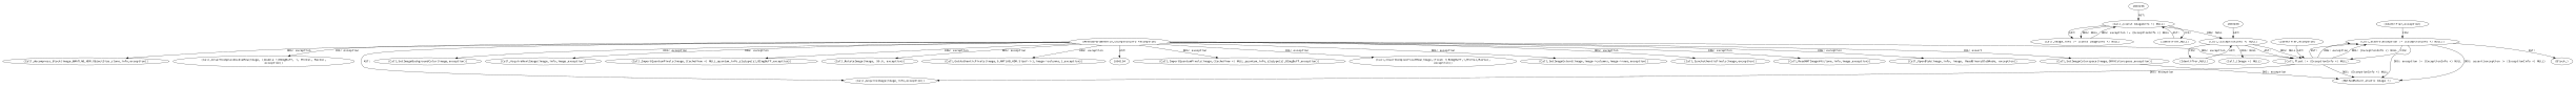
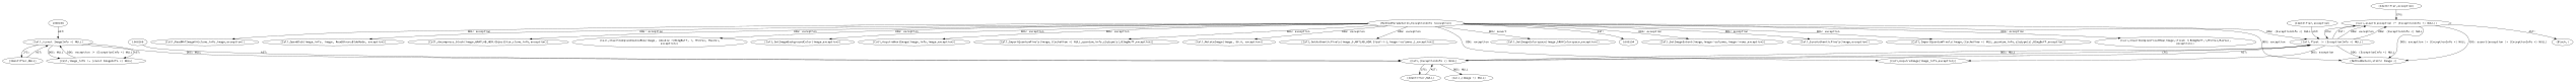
  digraph {
    fontname="Source Code Pro"
    node [fontname="Source Code Pro"]
    edge [fontname="Source Code Pro"]
    n1 [label="(Call,assert(exception != (ExceptionInfo *) NULL))"]
    n2 [label="(Call,float != (ExceptionInfo *) NULL)"]
    n3 [label="(MethodReturn,static Image *)"]
    n4 [label="(Block,)"]
    n5 [label="(Call,(ExceptionInfo *) NULL)"]
    n6 [label="(Call,AcquireImage(image_info,exception))"]
    n7 [label="(Identifier,NULL)"]
    n8 [label="(Call,(Image *) NULL)"]
    n9 [label="(MethodParameterIn,ExceptionInfo *exception)"]
    n10 [label="(Call,SetImageColorspace(image,GRAYColorspace,exception))"]
    n11 [label="(Call,ImportQuantumPixels(image,(CacheView *) NULL,quantum_info,z2qtype[z],BImgBuff,exception))"]
    n12 [label="(Call,InsertComplexFloatRow(image,(float *)BImgBuff,i,MinVal,MaxVal,\n            exception))"]
    n13 [label="(Call,SetImageExtent(image,image->columns,image->rows,exception))"]
    n14 [label="(Call,SyncAuthenticPixels(image,exception))"]
    n15 [label="(Call,ReadMATImageV4(clone_info,image,exception))"]
    n16 [label="(Call,OpenBlob(image_info, image, ReadBinaryBlobMode, exception))"]
    n17 [label="(Call,decompress_block(image,&MATLAB_HDR.ObjectSize,clone_info,exception))"]
    n18 [label="(Call,InsertComplexDoubleRow(image, (double *)BImgBuff, i, MinVal, MaxVal,\n            exception))"]
    n19 [label="(Call,SetImageBackgroundColor(image,exception))"]
    n20 [label="(Call,AcquireNextImage(image_info,image,exception))"]
    n21 [label="(Call,ImportQuantumPixels(image,(CacheView *) NULL,quantum_info,z2qtype[z],BImgBuff,exception))"]
    n22 [label="(Call,RotateImage(image, 90.0, exception))"]
    n23 [label="(Call,GetAuthenticPixels(image,0,MATLAB_HDR.SizeY-i-1,image->columns,1,exception))"]
    1000154
    n25 [label="(Call,(const ImageInfo *) NULL)"]
    n26 [label="(Identifier,NULL)"]
    n27 [label="(Call,image_info != (const ImageInfo *) NULL)"]
    n28 [label="(Identifier,exception)"]
    n29 [label="(Identifier,exception)"]
    1000208
    1000196
    n1 -> n2 [label="CFG: "]
    n1 -> n3 [label="DDG: exception != (ExceptionInfo *) NULL"]
    n1 -> n3 [label="DDG: assert(exception != (ExceptionInfo *) NULL)"]
    n1 -> n4 [label="AST: "]
    n2 -> n1 [label="AST: "]
    n2 -> n1 [label="DDG: exception"]
    n2 -> n1 [label="DDG: (ExceptionInfo *) NULL"]
    n2 -> n3 [label="DDG: (ExceptionInfo *) NULL"]
+   n2 -> n5 [label="CFG: "]
    n2 -> n6 [label="DDG: exception"]
    n5 -> n2 [label="AST: "]
    n5 -> n2 [label="DDG: NULL"]
    n5 -> n7 [label="CFG: "]
    n5 -> n8 [label="DDG: NULL"]
    n7 -> n5 [label="AST: "]
-   n9 -> n2 [label="DDG: exception"]
-   n10 -> n3 [label="DDG: exception"]
-   n9 -> n6 [label="AST: "]
+   n9 -> n2 [label="DDG: (ExceptionInfo *) NULL"]
+   n9 -> n3 [label="DDG: exception"]
+   n9 -> n6 [label="DDG: exception"]
    n9 -> n10 [label="DDG: assert"]
    n9 -> n11 [label="DDG: exception"]
    n9 -> n12 [label="DDG: exception"]
    n9 -> n13 [label="DDG: exception"]
    n9 -> n14 [label="DDG: exception"]
    n9 -> n15 [label="DDG: exception"]
    n9 -> n16 [label="DDG: exception"]
    n9 -> n17 [label="DDG: exception"]
    n9 -> n18 [label="DDG: exception"]
    n9 -> n19 [label="DDG: exception"]
    n9 -> n20 [label="DDG: exception"]
    n9 -> n21 [label="DDG: exception"]
    n9 -> n22 [label="DDG: exception"]
    n9 -> n23 [label="DDG: exception"]
    n9 -> 1000154 [label="AST: "]
    n25 -> n5 [label="DDG: NULL"]
    n25 -> n26 [label="CFG: "]
    n25 -> n27 [label="AST: "]
    n25 -> n27 [label="DDG: NULL"]
    n26 -> n25 [label="AST: "]
    n27 -> n25 [label="DDG: exception != (ExceptionInfo *) NULL"]
    n28 -> n2 [label="AST: "]
    n29 -> n1 [label="CFG: "]
    1000208 -> n5 [label="AST: "]
    1000196 -> n25 [label="AST: "]
  }
